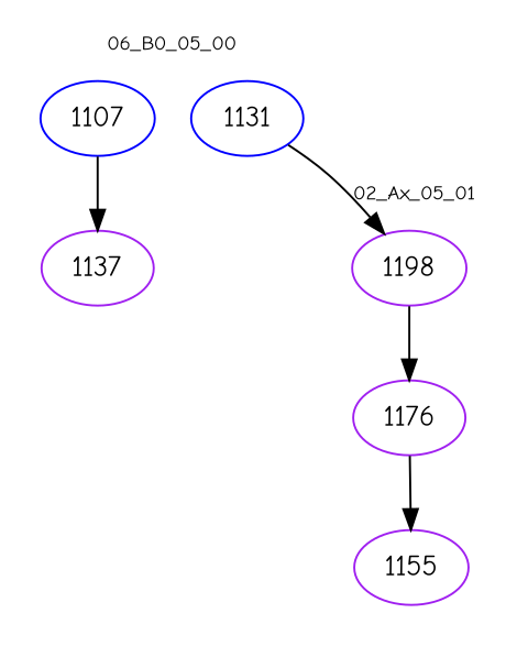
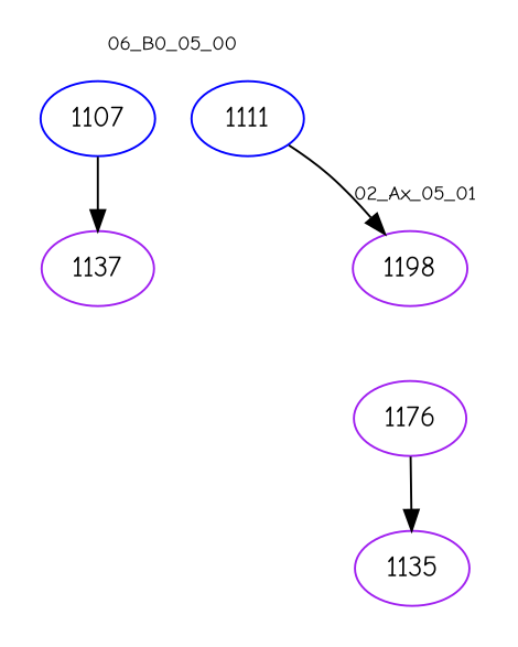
  digraph {
    fontname="Comic Neue"
    node [color=purple fontname="Comic Neue"]
    edge [color=black fontname="Comic Neue"]
    n1 [label=1198]
    n2 [label=1176]
-   n3 [label=1155]
-   n4 [color=blue label=1131]
+   n3 [label=1135]
+   n4 [color=blue label=1111]
    n5 [color=blue label=1107]
    n6 [label=1137]
    subgraph cluster_1 {
      color=white
      fontsize=10
      label="02_Ax_05_01"
      n1
      n2
      n3
    }
    subgraph cluster_2 {
      color=white
      fontsize=10
      label="06_B0_05_00"
      n4
      n5
      n6
    }
-   n1 -> n2
    n2 -> n3
    n4 -> n1
    n5 -> n6
  }
